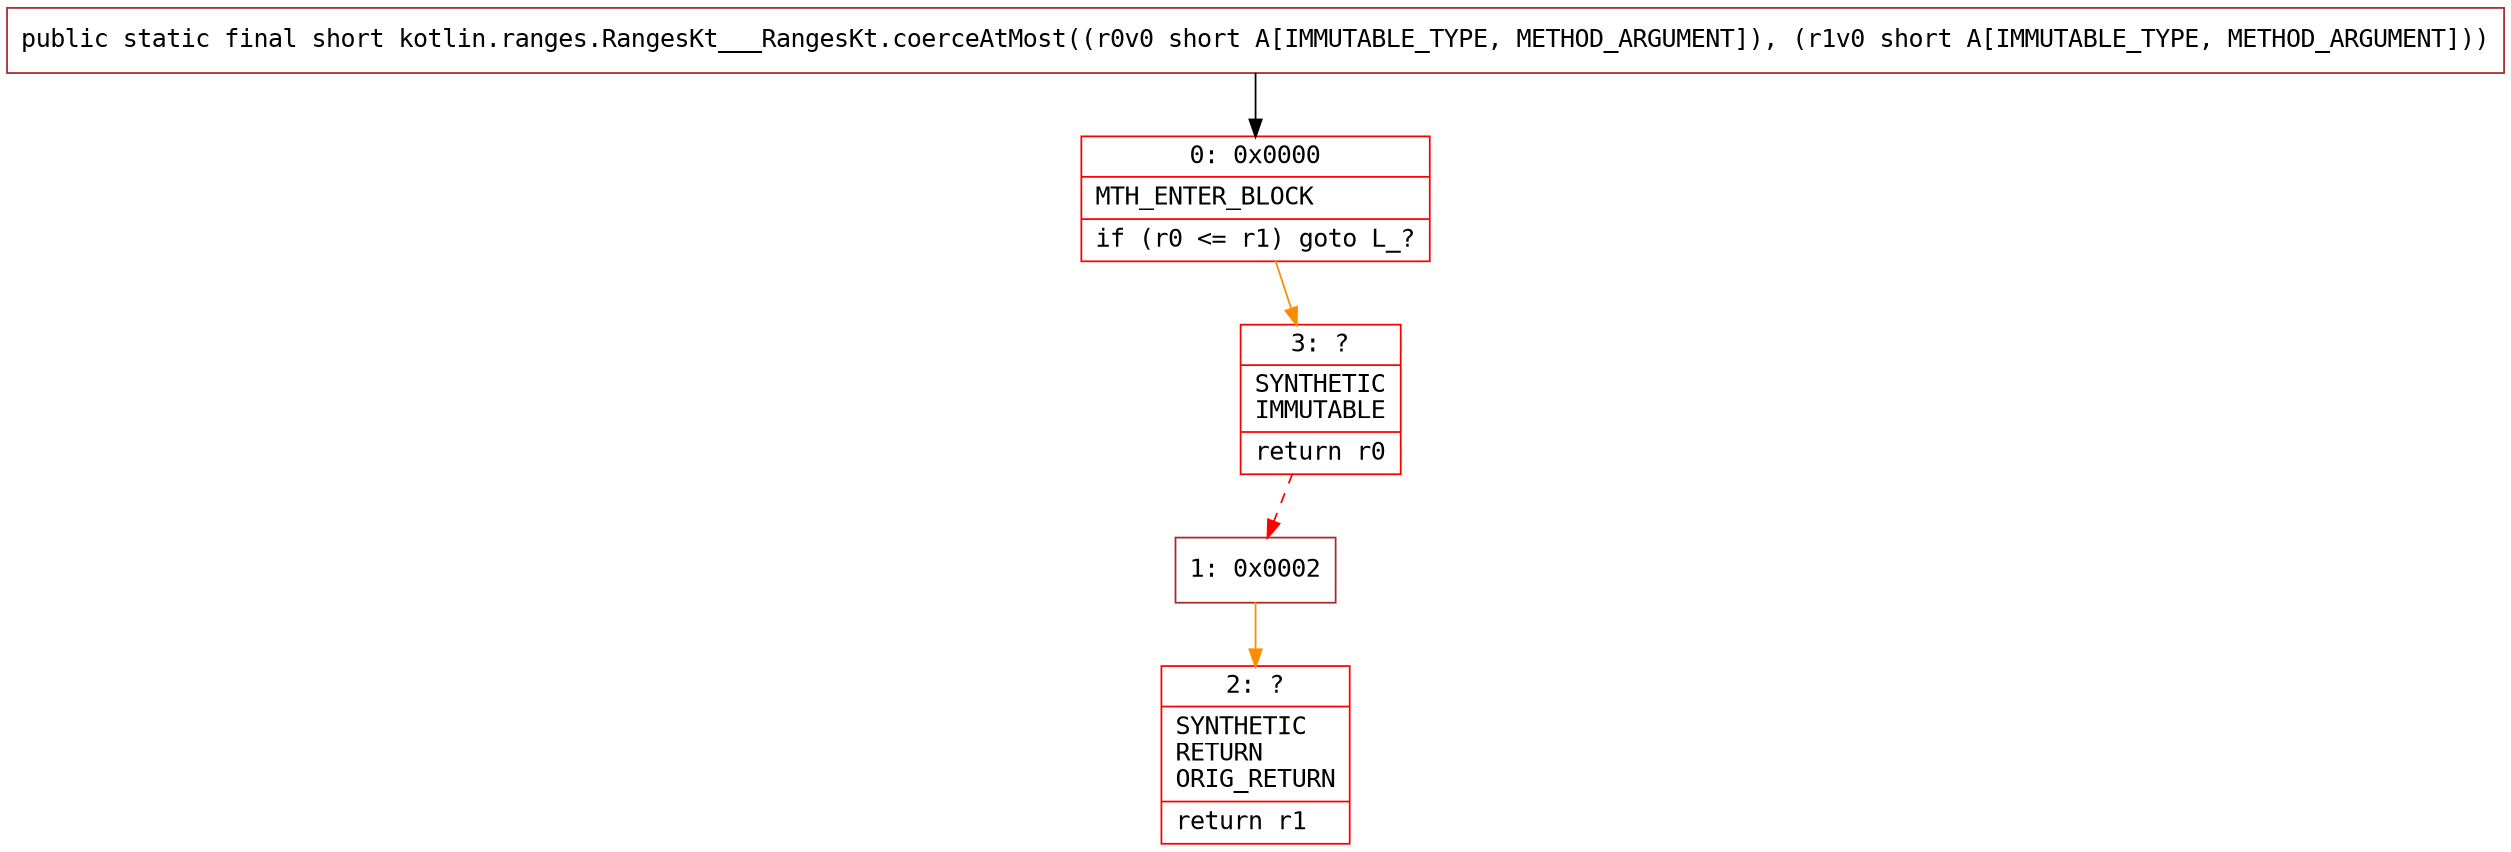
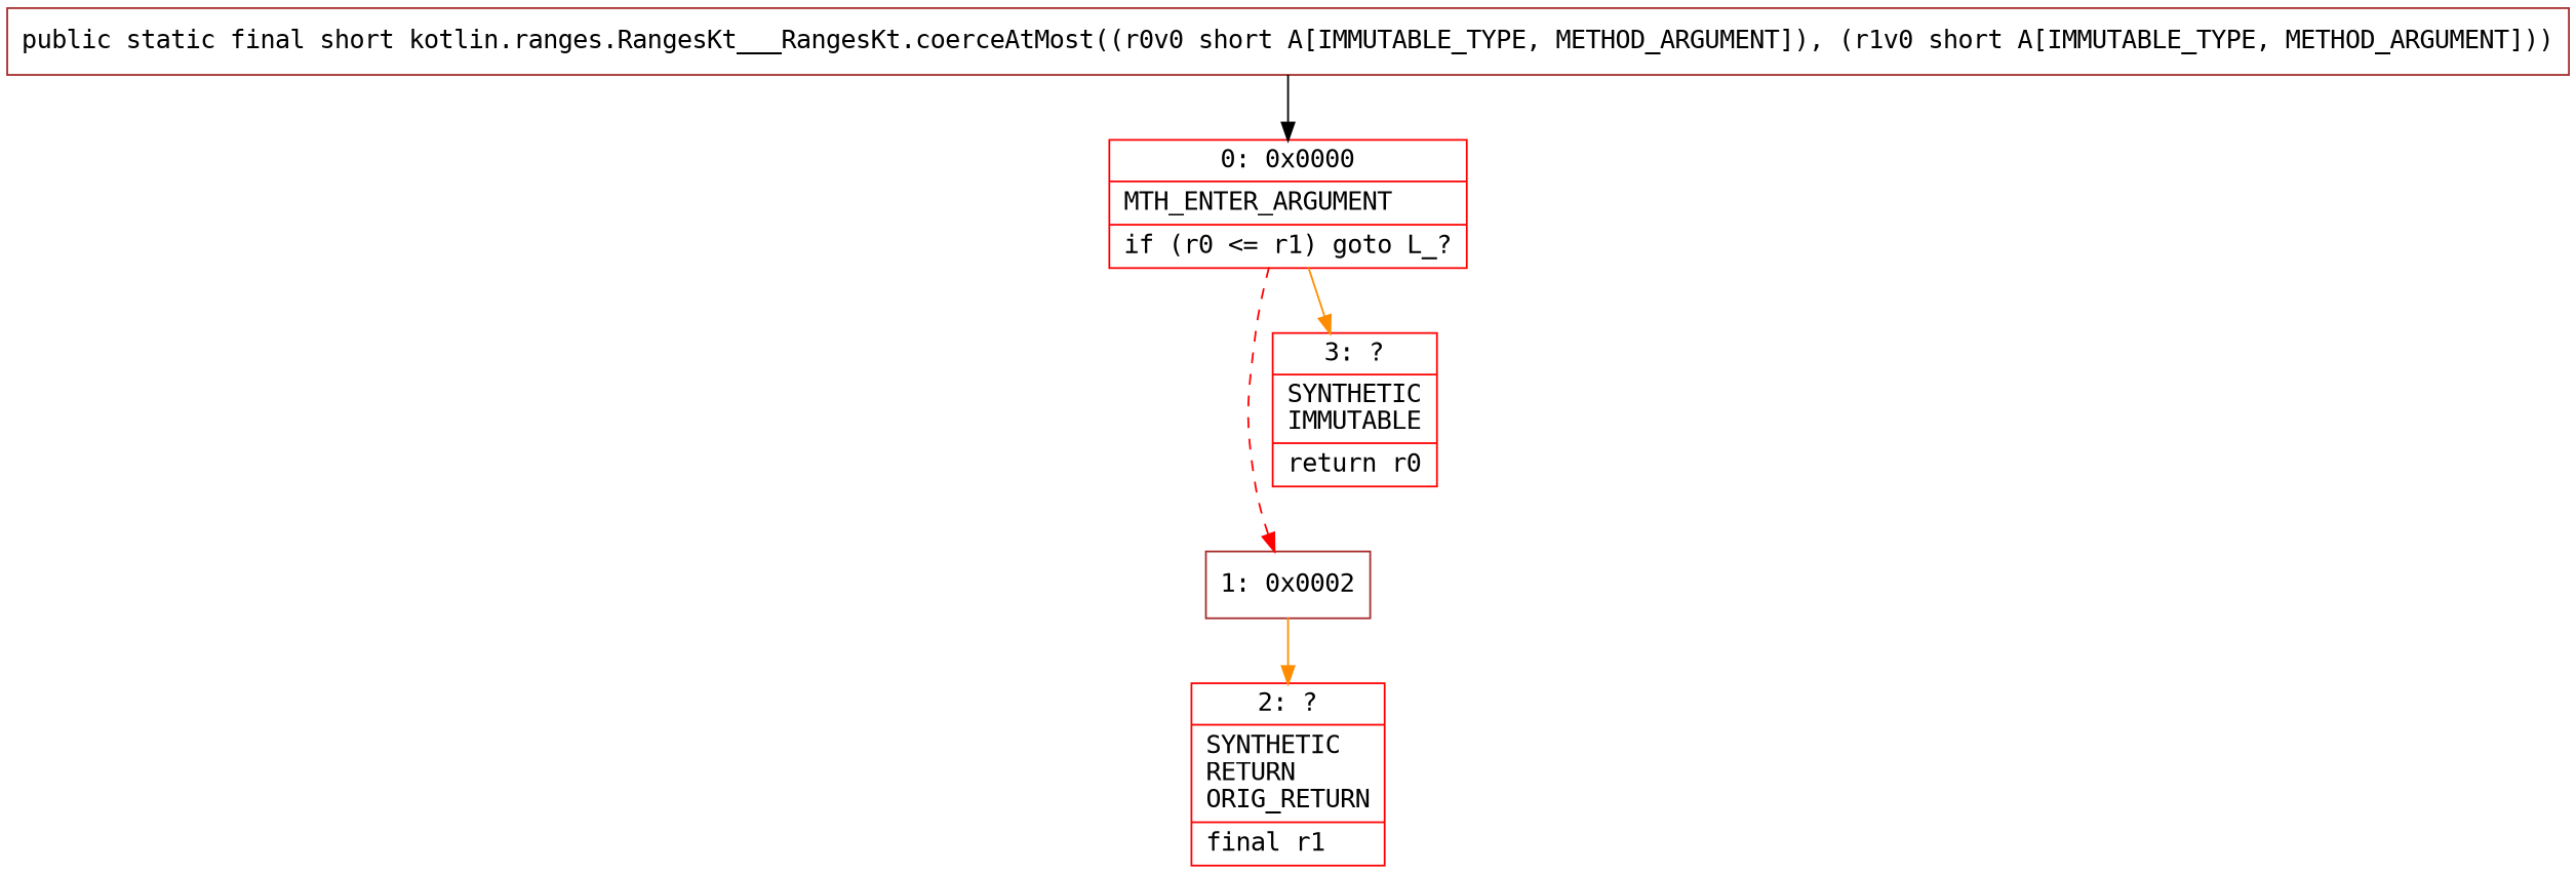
  digraph {
    fontname="DejaVu Sans Mono"
    node [color=red fontname="DejaVu Sans Mono" shape=record]
    edge [color=darkorange fontname="DejaVu Sans Mono"]
-   n1 [label="{0\:\ 0x0000|MTH_ENTER_BLOCK\l|if (r0 \<= r1) goto L_?\l}"]
+   n1 [label="{0\:\ 0x0000|MTH_ENTER_ARGUMENT\l|if (r0 \<= r1) goto L_?\l}"]
    n2 [color=brown label="{1\:\ 0x0002}"]
    n3 [label="{3\:\ ?|SYNTHETIC\lIMMUTABLE\l|return r0\l}"]
-   n4 [label="{2\:\ ?|SYNTHETIC\lRETURN\lORIG_RETURN\l|return r1\l}"]
+   n4 [label="{2\:\ ?|SYNTHETIC\lRETURN\lORIG_RETURN\l|final r1\l}"]
    n5 [color=brown label="{public static final short kotlin.ranges.RangesKt___RangesKt.coerceAtMost((r0v0 short A[IMMUTABLE_TYPE, METHOD_ARGUMENT]), (r1v0 short A[IMMUTABLE_TYPE, METHOD_ARGUMENT])) }"]
-   n3 -> n2 [color=red style=dashed]
+   n1 -> n2 [color=red style=dashed]
    n1 -> n3
    n2 -> n4
    n5 -> n1 [color=black]
  }
